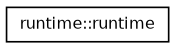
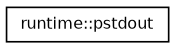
  digraph {
    rankdir=LR
-   n1 [color=black fillcolor=white fontname=Helvetica fontsize=10 height=0.2 label="runtime::runtime" shape=record style=filled width=0.4]
+   n1 [color=black fillcolor=white fontname=Helvetica fontsize=10 height=0.2 label="runtime::pstdout" shape=record style=filled width=0.4]
  }
